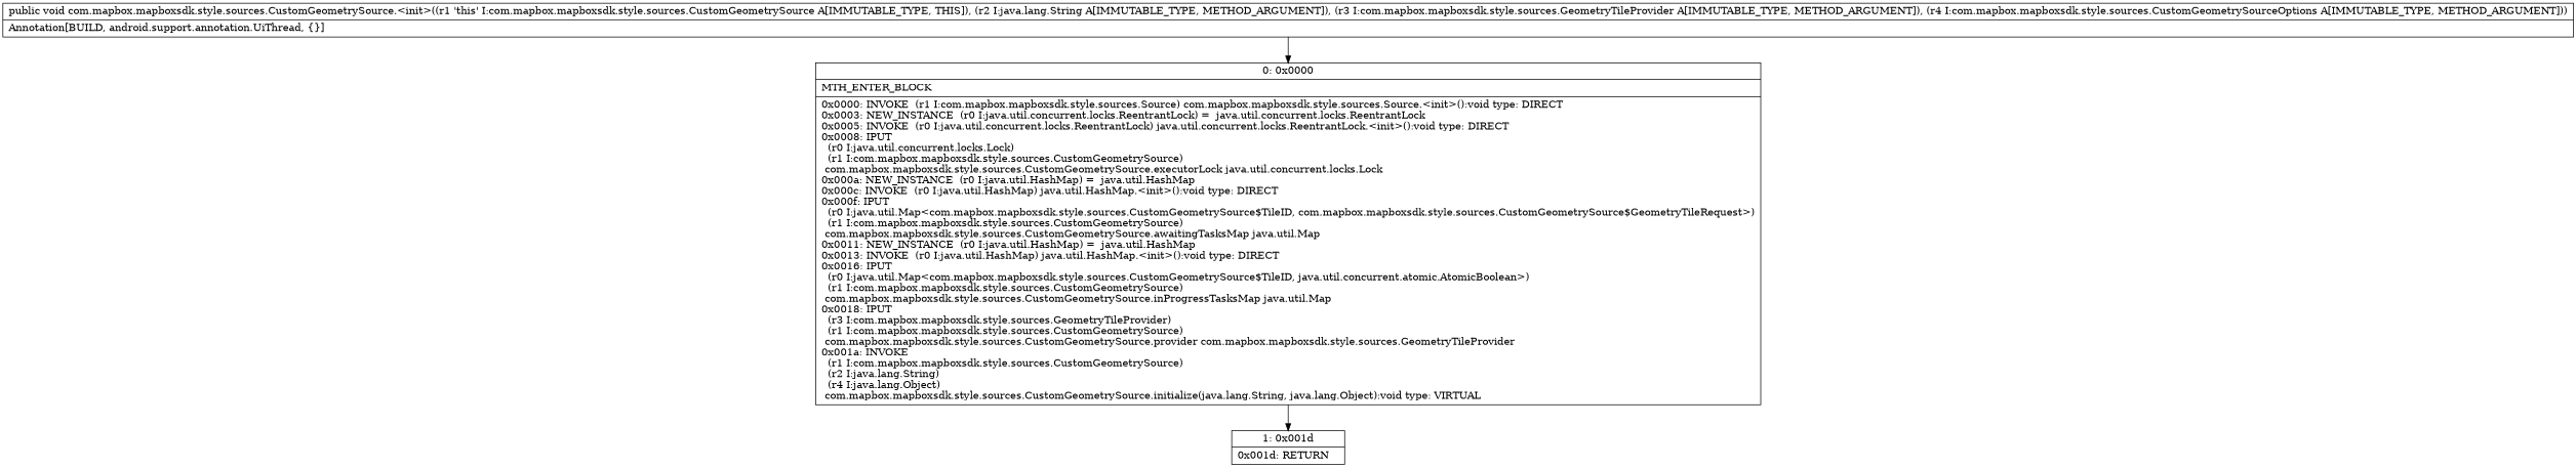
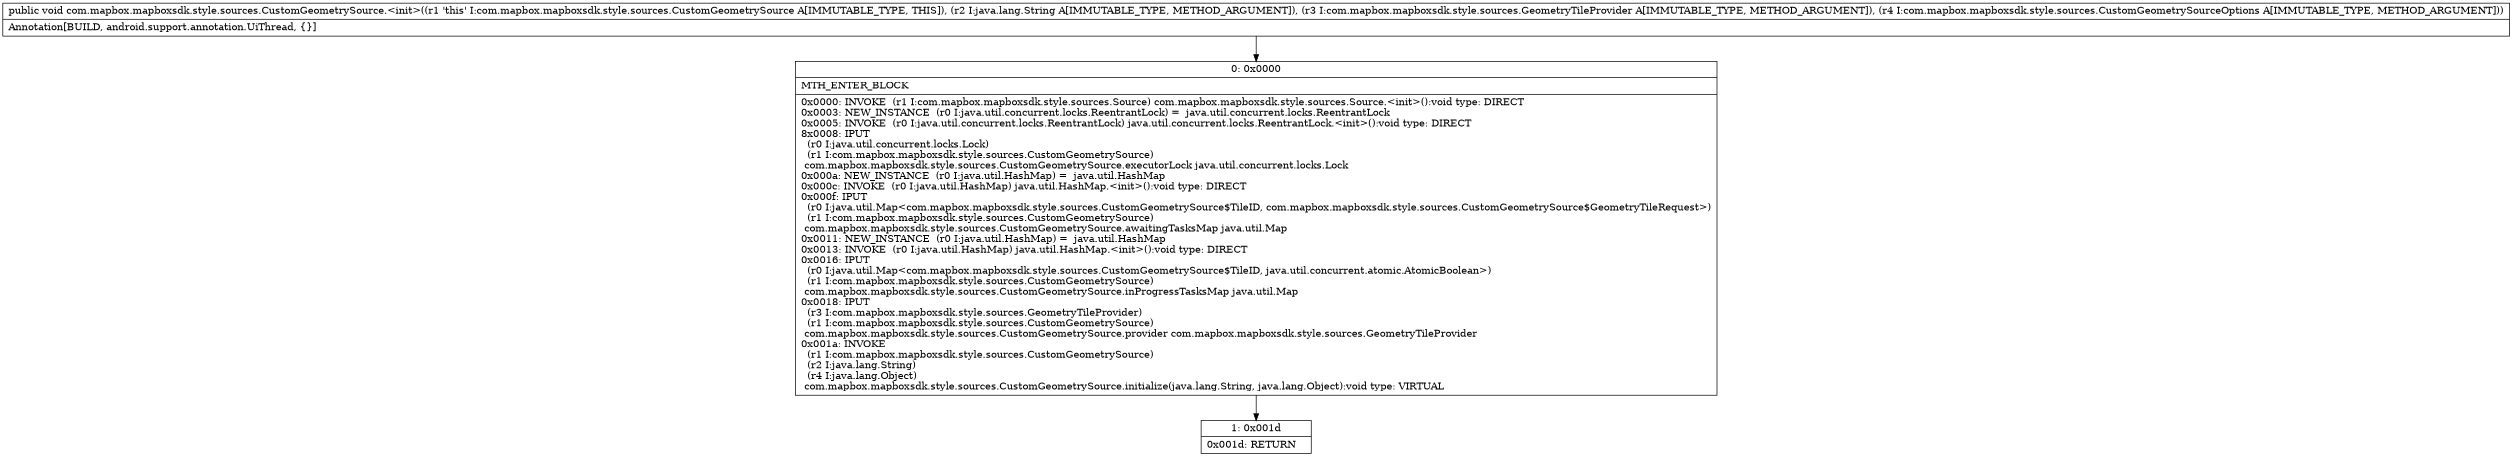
  digraph {
    node [shape=record]
-   n1 [label="{0\:\ 0x0000|MTH_ENTER_BLOCK\l|0x0000: INVOKE  (r1 I:com.mapbox.mapboxsdk.style.sources.Source) com.mapbox.mapboxsdk.style.sources.Source.\<init\>():void type: DIRECT \l0x0003: NEW_INSTANCE  (r0 I:java.util.concurrent.locks.ReentrantLock) =  java.util.concurrent.locks.ReentrantLock \l0x0005: INVOKE  (r0 I:java.util.concurrent.locks.ReentrantLock) java.util.concurrent.locks.ReentrantLock.\<init\>():void type: DIRECT \l0x0008: IPUT  \l  (r0 I:java.util.concurrent.locks.Lock)\l  (r1 I:com.mapbox.mapboxsdk.style.sources.CustomGeometrySource)\l com.mapbox.mapboxsdk.style.sources.CustomGeometrySource.executorLock java.util.concurrent.locks.Lock \l0x000a: NEW_INSTANCE  (r0 I:java.util.HashMap) =  java.util.HashMap \l0x000c: INVOKE  (r0 I:java.util.HashMap) java.util.HashMap.\<init\>():void type: DIRECT \l0x000f: IPUT  \l  (r0 I:java.util.Map\<com.mapbox.mapboxsdk.style.sources.CustomGeometrySource$TileID, com.mapbox.mapboxsdk.style.sources.CustomGeometrySource$GeometryTileRequest\>)\l  (r1 I:com.mapbox.mapboxsdk.style.sources.CustomGeometrySource)\l com.mapbox.mapboxsdk.style.sources.CustomGeometrySource.awaitingTasksMap java.util.Map \l0x0011: NEW_INSTANCE  (r0 I:java.util.HashMap) =  java.util.HashMap \l0x0013: INVOKE  (r0 I:java.util.HashMap) java.util.HashMap.\<init\>():void type: DIRECT \l0x0016: IPUT  \l  (r0 I:java.util.Map\<com.mapbox.mapboxsdk.style.sources.CustomGeometrySource$TileID, java.util.concurrent.atomic.AtomicBoolean\>)\l  (r1 I:com.mapbox.mapboxsdk.style.sources.CustomGeometrySource)\l com.mapbox.mapboxsdk.style.sources.CustomGeometrySource.inProgressTasksMap java.util.Map \l0x0018: IPUT  \l  (r3 I:com.mapbox.mapboxsdk.style.sources.GeometryTileProvider)\l  (r1 I:com.mapbox.mapboxsdk.style.sources.CustomGeometrySource)\l com.mapbox.mapboxsdk.style.sources.CustomGeometrySource.provider com.mapbox.mapboxsdk.style.sources.GeometryTileProvider \l0x001a: INVOKE  \l  (r1 I:com.mapbox.mapboxsdk.style.sources.CustomGeometrySource)\l  (r2 I:java.lang.String)\l  (r4 I:java.lang.Object)\l com.mapbox.mapboxsdk.style.sources.CustomGeometrySource.initialize(java.lang.String, java.lang.Object):void type: VIRTUAL \l}"]
+   n1 [label="{0\:\ 0x0000|MTH_ENTER_BLOCK\l|0x0000: INVOKE  (r1 I:com.mapbox.mapboxsdk.style.sources.Source) com.mapbox.mapboxsdk.style.sources.Source.\<init\>():void type: DIRECT \l0x0003: NEW_INSTANCE  (r0 I:java.util.concurrent.locks.ReentrantLock) =  java.util.concurrent.locks.ReentrantLock \l0x0005: INVOKE  (r0 I:java.util.concurrent.locks.ReentrantLock) java.util.concurrent.locks.ReentrantLock.\<init\>():void type: DIRECT \l8x0008: IPUT  \l  (r0 I:java.util.concurrent.locks.Lock)\l  (r1 I:com.mapbox.mapboxsdk.style.sources.CustomGeometrySource)\l com.mapbox.mapboxsdk.style.sources.CustomGeometrySource.executorLock java.util.concurrent.locks.Lock \l0x000a: NEW_INSTANCE  (r0 I:java.util.HashMap) =  java.util.HashMap \l0x000c: INVOKE  (r0 I:java.util.HashMap) java.util.HashMap.\<init\>():void type: DIRECT \l0x000f: IPUT  \l  (r0 I:java.util.Map\<com.mapbox.mapboxsdk.style.sources.CustomGeometrySource$TileID, com.mapbox.mapboxsdk.style.sources.CustomGeometrySource$GeometryTileRequest\>)\l  (r1 I:com.mapbox.mapboxsdk.style.sources.CustomGeometrySource)\l com.mapbox.mapboxsdk.style.sources.CustomGeometrySource.awaitingTasksMap java.util.Map \l0x0011: NEW_INSTANCE  (r0 I:java.util.HashMap) =  java.util.HashMap \l0x0013: INVOKE  (r0 I:java.util.HashMap) java.util.HashMap.\<init\>():void type: DIRECT \l0x0016: IPUT  \l  (r0 I:java.util.Map\<com.mapbox.mapboxsdk.style.sources.CustomGeometrySource$TileID, java.util.concurrent.atomic.AtomicBoolean\>)\l  (r1 I:com.mapbox.mapboxsdk.style.sources.CustomGeometrySource)\l com.mapbox.mapboxsdk.style.sources.CustomGeometrySource.inProgressTasksMap java.util.Map \l0x0018: IPUT  \l  (r3 I:com.mapbox.mapboxsdk.style.sources.GeometryTileProvider)\l  (r1 I:com.mapbox.mapboxsdk.style.sources.CustomGeometrySource)\l com.mapbox.mapboxsdk.style.sources.CustomGeometrySource.provider com.mapbox.mapboxsdk.style.sources.GeometryTileProvider \l0x001a: INVOKE  \l  (r1 I:com.mapbox.mapboxsdk.style.sources.CustomGeometrySource)\l  (r2 I:java.lang.String)\l  (r4 I:java.lang.Object)\l com.mapbox.mapboxsdk.style.sources.CustomGeometrySource.initialize(java.lang.String, java.lang.Object):void type: VIRTUAL \l}"]
    n2 [label="{1\:\ 0x001d|0x001d: RETURN   \l}"]
    n3 [label="{public void com.mapbox.mapboxsdk.style.sources.CustomGeometrySource.\<init\>((r1 'this' I:com.mapbox.mapboxsdk.style.sources.CustomGeometrySource A[IMMUTABLE_TYPE, THIS]), (r2 I:java.lang.String A[IMMUTABLE_TYPE, METHOD_ARGUMENT]), (r3 I:com.mapbox.mapboxsdk.style.sources.GeometryTileProvider A[IMMUTABLE_TYPE, METHOD_ARGUMENT]), (r4 I:com.mapbox.mapboxsdk.style.sources.CustomGeometrySourceOptions A[IMMUTABLE_TYPE, METHOD_ARGUMENT]))  | Annotation[BUILD, android.support.annotation.UiThread, \{\}]\l}"]
    n1 -> n2
    n3 -> n1
  }
